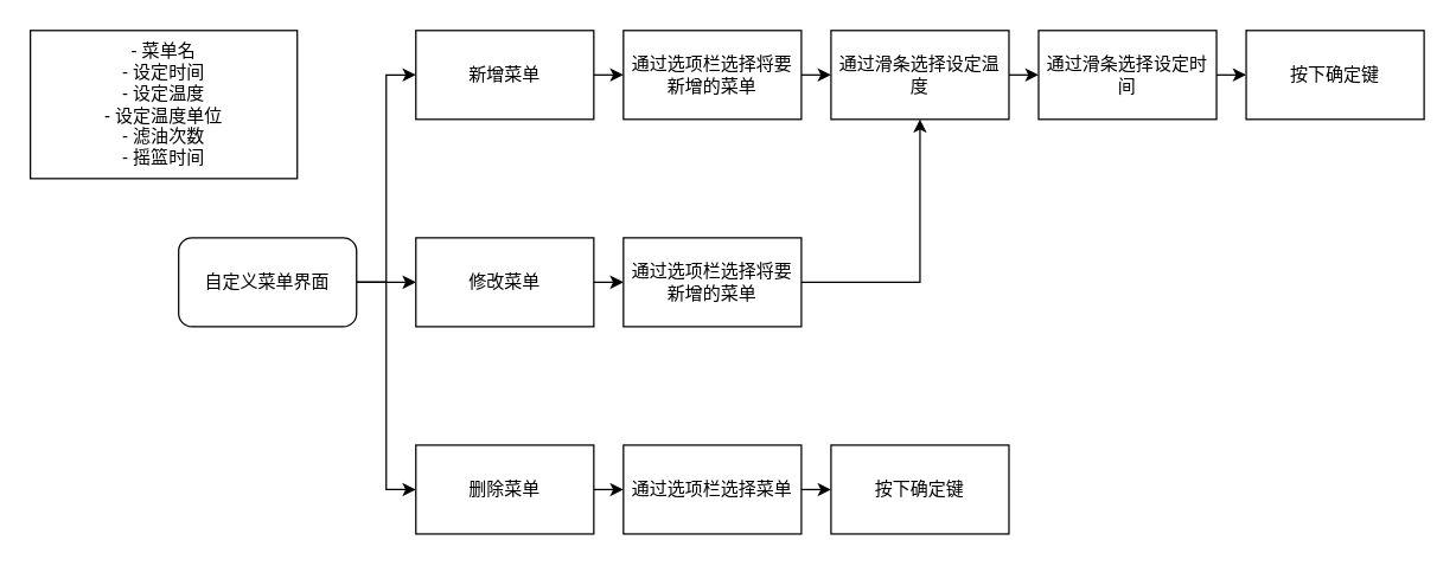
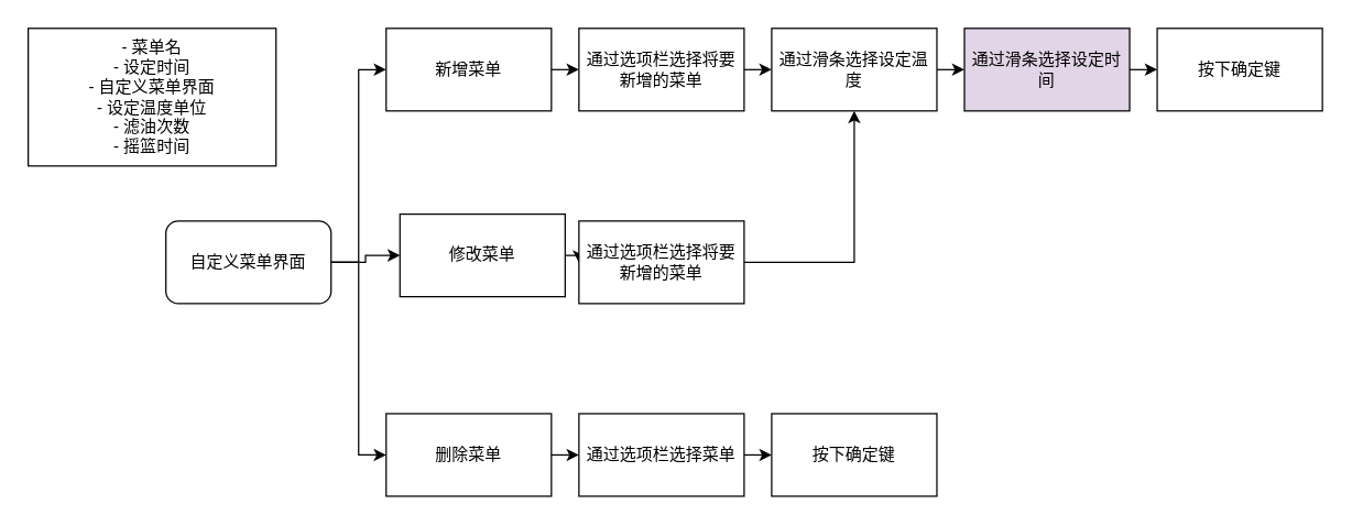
  <mxCell id="0" />
  <mxCell id="1" parent="0" />
- <mxCell id="2" value="- 菜单名&lt;br&gt;- 设定时间&lt;br&gt;- 设定温度&lt;br&gt;- 设定温度单位&lt;br&gt;- 滤油次数&lt;br&gt;- 摇篮时间" style="rounded=0;whiteSpace=wrap;html=1;" vertex="1" parent="1"><mxGeometry x="20" y="20" width="180" height="100" as="geometry" /></mxCell>
+ <mxCell id="2" value="- 菜单名&lt;br&gt;- 设定时间&lt;br&gt;- 自定义菜单界面&lt;br&gt;- 设定温度单位&lt;br&gt;- 滤油次数&lt;br&gt;- 摇篮时间" style="rounded=0;whiteSpace=wrap;html=1;" vertex="1" parent="1"><mxGeometry x="20" y="20" width="180" height="100" as="geometry" /></mxCell>
  <mxCell id="3" style="edgeStyle=orthogonalEdgeStyle;rounded=0;orthogonalLoop=1;jettySize=auto;html=1;exitX=1;exitY=0.5;exitDx=0;exitDy=0;entryX=0;entryY=0.5;entryDx=0;entryDy=0;" edge="1" parent="1" source="4" target="6"><mxGeometry relative="1" as="geometry" /></mxCell>
  <mxCell id="4" value="新增菜单" style="rounded=0;whiteSpace=wrap;html=1;" vertex="1" parent="1"><mxGeometry x="280" y="20" width="120" height="60" as="geometry" /></mxCell>
  <mxCell id="5" style="edgeStyle=orthogonalEdgeStyle;rounded=0;orthogonalLoop=1;jettySize=auto;html=1;exitX=1;exitY=0.5;exitDx=0;exitDy=0;entryX=0;entryY=0.5;entryDx=0;entryDy=0;" edge="1" parent="1" source="6" target="8"><mxGeometry relative="1" as="geometry" /></mxCell>
  <mxCell id="6" value="通过选项栏选择将要新增的菜单" style="rounded=0;whiteSpace=wrap;html=1;" vertex="1" parent="1"><mxGeometry x="420" y="20" width="120" height="60" as="geometry" /></mxCell>
  <mxCell id="7" style="edgeStyle=orthogonalEdgeStyle;rounded=0;orthogonalLoop=1;jettySize=auto;html=1;exitX=1;exitY=0.5;exitDx=0;exitDy=0;entryX=0;entryY=0.5;entryDx=0;entryDy=0;" edge="1" parent="1" source="8" target="20"><mxGeometry relative="1" as="geometry" /></mxCell>
  <mxCell id="8" value="通过滑条选择设定温度" style="rounded=0;whiteSpace=wrap;html=1;" vertex="1" parent="1"><mxGeometry x="560" y="20" width="120" height="60" as="geometry" /></mxCell>
  <mxCell id="9" style="edgeStyle=orthogonalEdgeStyle;rounded=0;orthogonalLoop=1;jettySize=auto;html=1;exitX=1;exitY=0.5;exitDx=0;exitDy=0;" edge="1" parent="1" source="10"><mxGeometry relative="1" as="geometry"><mxPoint x="420" y="190.308" as="targetPoint" /></mxGeometry></mxCell>
- <mxCell id="10" value="修改菜单" style="rounded=0;whiteSpace=wrap;html=1;" vertex="1" parent="1"><mxGeometry x="280" y="160" width="120" height="60" as="geometry" /></mxCell>
+ <mxCell id="10" value="修改菜单" style="rounded=0;whiteSpace=wrap;html=1;" vertex="1" parent="1"><mxGeometry x="290" y="155" width="120" height="60" as="geometry" /></mxCell>
  <mxCell id="11" style="edgeStyle=orthogonalEdgeStyle;rounded=0;orthogonalLoop=1;jettySize=auto;html=1;exitX=1;exitY=0.5;exitDx=0;exitDy=0;entryX=0;entryY=0.5;entryDx=0;entryDy=0;" edge="1" parent="1" source="12" target="14"><mxGeometry relative="1" as="geometry" /></mxCell>
  <mxCell id="12" value="删除菜单" style="rounded=0;whiteSpace=wrap;html=1;" vertex="1" parent="1"><mxGeometry x="280" y="300" width="120" height="60" as="geometry" /></mxCell>
  <mxCell id="13" style="edgeStyle=orthogonalEdgeStyle;rounded=0;orthogonalLoop=1;jettySize=auto;html=1;exitX=1;exitY=0.5;exitDx=0;exitDy=0;entryX=0;entryY=0.5;entryDx=0;entryDy=0;" edge="1" parent="1" source="14" target="23"><mxGeometry relative="1" as="geometry" /></mxCell>
  <mxCell id="14" value="通过选项栏选择菜单" style="rounded=0;whiteSpace=wrap;html=1;" vertex="1" parent="1"><mxGeometry x="420" y="300" width="120" height="60" as="geometry" /></mxCell>
  <mxCell id="15" style="edgeStyle=orthogonalEdgeStyle;rounded=0;orthogonalLoop=1;jettySize=auto;html=1;exitX=1;exitY=0.5;exitDx=0;exitDy=0;entryX=0;entryY=0.5;entryDx=0;entryDy=0;" edge="1" parent="1" source="18" target="10"><mxGeometry relative="1" as="geometry" /></mxCell>
  <mxCell id="16" style="edgeStyle=orthogonalEdgeStyle;rounded=0;orthogonalLoop=1;jettySize=auto;html=1;exitX=1;exitY=0.5;exitDx=0;exitDy=0;entryX=0;entryY=0.5;entryDx=0;entryDy=0;" edge="1" parent="1" source="18" target="12"><mxGeometry relative="1" as="geometry" /></mxCell>
  <mxCell id="17" style="edgeStyle=orthogonalEdgeStyle;rounded=0;orthogonalLoop=1;jettySize=auto;html=1;exitX=1;exitY=0.5;exitDx=0;exitDy=0;entryX=0;entryY=0.5;entryDx=0;entryDy=0;" edge="1" parent="1" source="18" target="4"><mxGeometry relative="1" as="geometry" /></mxCell>
  <mxCell id="18" value="自定义菜单界面" style="whiteSpace=wrap;html=1;rounded=1;" vertex="1" parent="1"><mxGeometry x="120" y="160" width="120" height="60" as="geometry" /></mxCell>
  <mxCell id="19" style="edgeStyle=orthogonalEdgeStyle;rounded=0;orthogonalLoop=1;jettySize=auto;html=1;exitX=1;exitY=0.5;exitDx=0;exitDy=0;entryX=0;entryY=0.5;entryDx=0;entryDy=0;" edge="1" parent="1" source="20" target="24"><mxGeometry relative="1" as="geometry" /></mxCell>
- <mxCell id="20" value="通过滑条选择设定时间" style="rounded=0;whiteSpace=wrap;html=1;" vertex="1" parent="1"><mxGeometry x="700" y="20" width="120" height="60" as="geometry" /></mxCell>
+ <mxCell id="20" value="通过滑条选择设定时间" style="rounded=0;whiteSpace=wrap;html=1;fillColor=#e1d5e7;" vertex="1" parent="1"><mxGeometry x="700" y="20" width="120" height="60" as="geometry" /></mxCell>
  <mxCell id="21" style="edgeStyle=orthogonalEdgeStyle;rounded=0;orthogonalLoop=1;jettySize=auto;html=1;exitX=1;exitY=0.5;exitDx=0;exitDy=0;entryX=0.5;entryY=1;entryDx=0;entryDy=0;" edge="1" parent="1" source="22" target="8"><mxGeometry relative="1" as="geometry" /></mxCell>
  <mxCell id="22" value="通过选项栏选择将要新增的菜单" style="rounded=0;whiteSpace=wrap;html=1;" vertex="1" parent="1"><mxGeometry x="420" y="160" width="120" height="60" as="geometry" /></mxCell>
  <mxCell id="23" value="按下确定键" style="rounded=0;whiteSpace=wrap;html=1;" vertex="1" parent="1"><mxGeometry x="560" y="300" width="120" height="60" as="geometry" /></mxCell>
  <mxCell id="24" value="按下确定键" style="rounded=0;whiteSpace=wrap;html=1;" vertex="1" parent="1"><mxGeometry x="840" y="20" width="120" height="60" as="geometry" /></mxCell>
